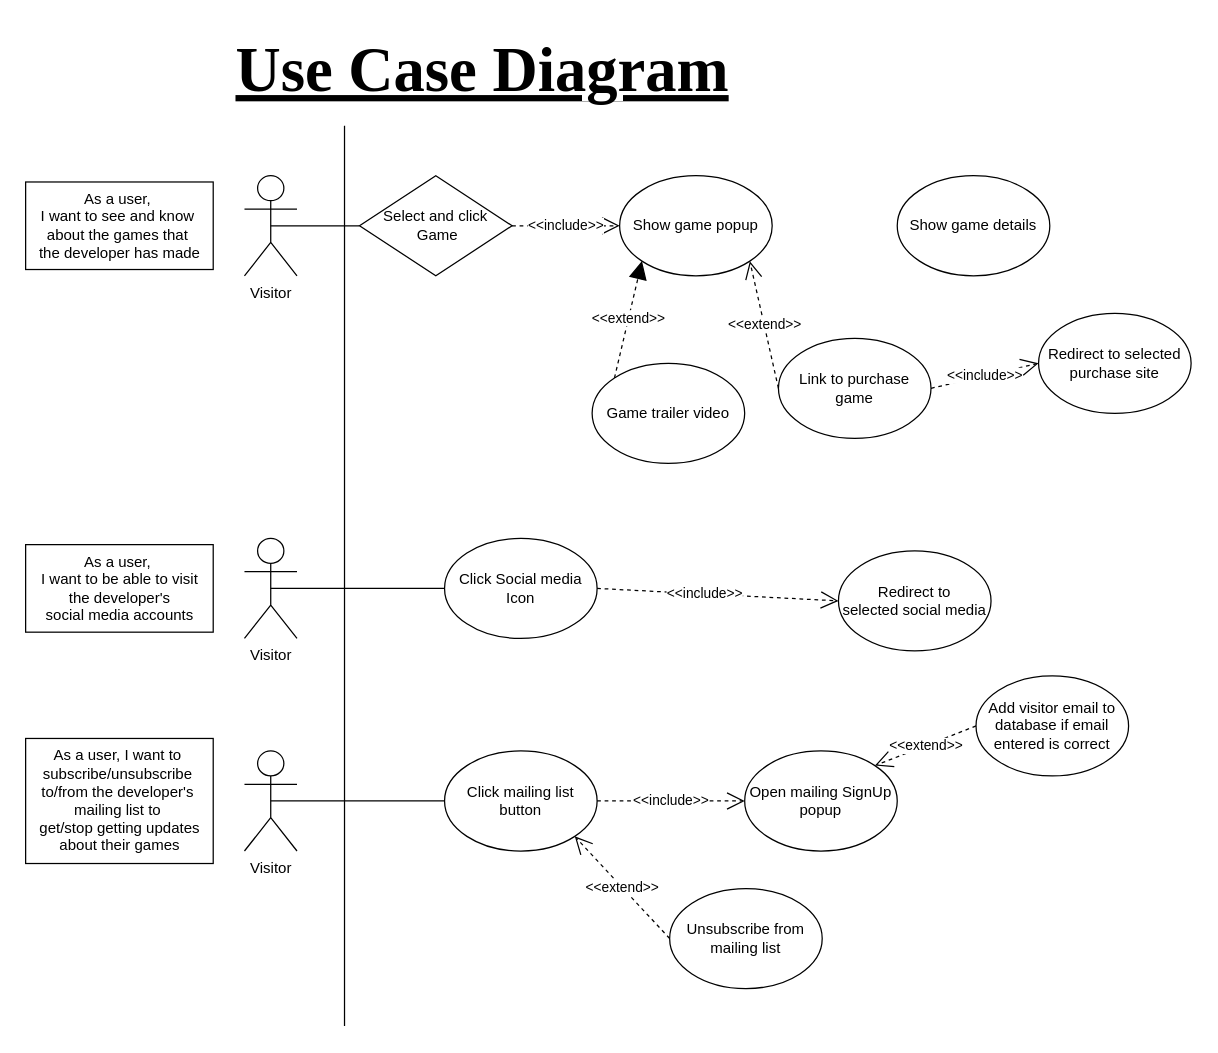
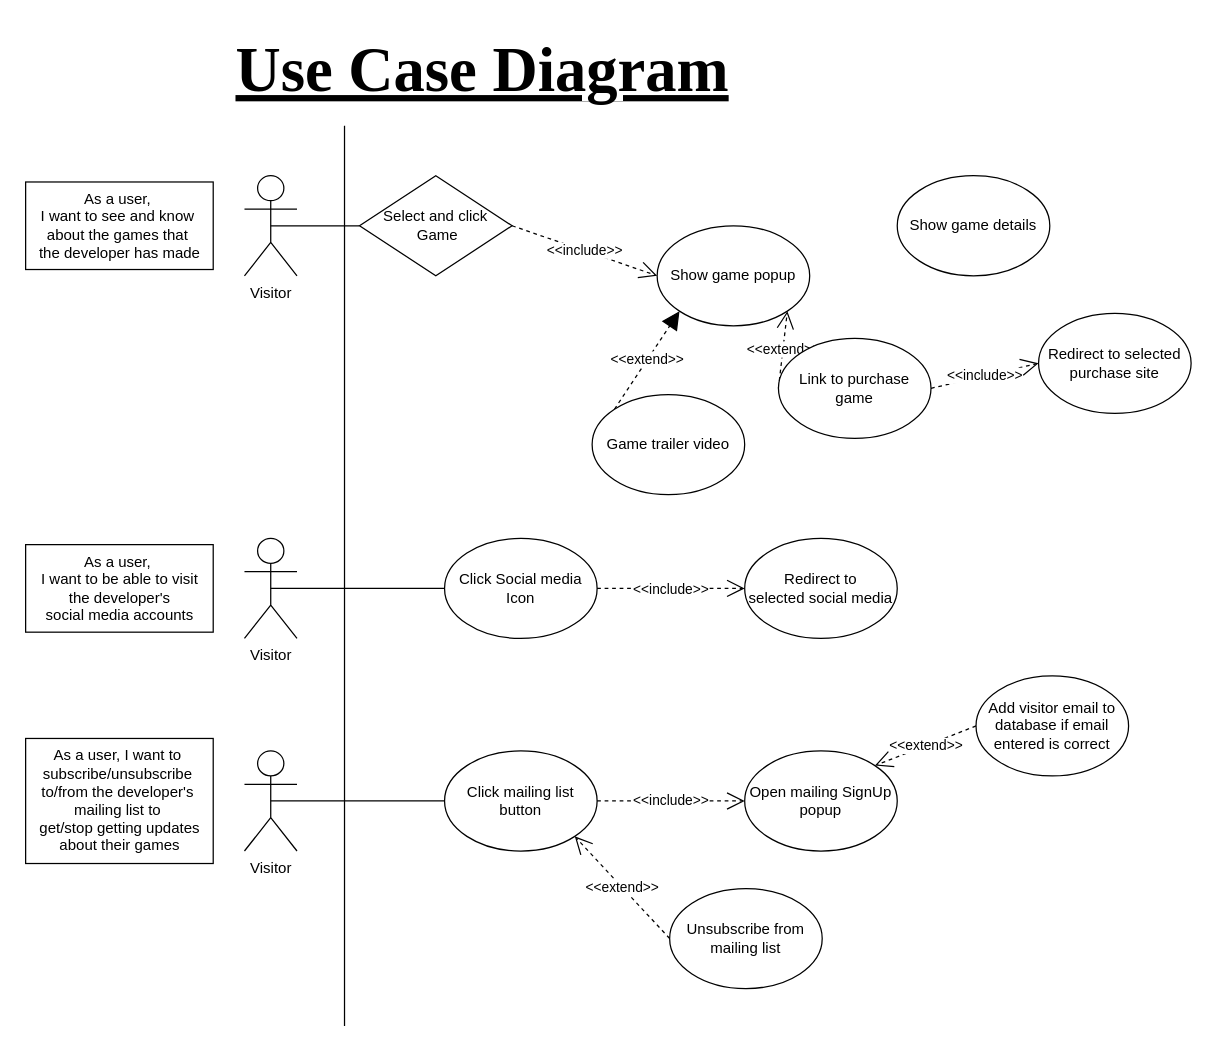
  <mxCell id="0" />
  <mxCell id="1" parent="0" />
  <mxCell id="2" value="Visitor" style="shape=umlActor;verticalLabelPosition=bottom;verticalAlign=top;html=1;outlineConnect=0;" parent="1" vertex="1"><mxGeometry x="195" y="140" width="42" height="80" as="geometry" /></mxCell>
  <mxCell id="3" value="" style="endArrow=none;html=1;rounded=0;" parent="1" edge="1"><mxGeometry width="50" height="50" relative="1" as="geometry"><mxPoint x="275" y="820" as="sourcePoint" /><mxPoint x="275" y="100" as="targetPoint" /></mxGeometry></mxCell>
  <mxCell id="4" value="Select and click&lt;div&gt;&amp;nbsp;Game&lt;/div&gt;" style="rhombus;whiteSpace=wrap;html=1;" parent="1" vertex="1"><mxGeometry x="287" y="140" width="122" height="80" as="geometry" /></mxCell>
  <mxCell id="5" value="" style="endArrow=none;html=1;rounded=0;exitX=0.5;exitY=0.5;exitDx=0;exitDy=0;exitPerimeter=0;entryX=0;entryY=0.5;entryDx=0;entryDy=0;" parent="1" source="2" target="4" edge="1"><mxGeometry width="50" height="50" relative="1" as="geometry"><mxPoint x="355" y="360" as="sourcePoint" /><mxPoint x="405" y="310" as="targetPoint" /></mxGeometry></mxCell>
  <mxCell id="6" value="&amp;lt;&amp;lt;include&amp;gt;&amp;gt;" style="endArrow=open;endSize=12;dashed=1;html=1;rounded=0;exitX=1;exitY=0.5;exitDx=0;exitDy=0;entryX=0;entryY=0.5;entryDx=0;entryDy=0;" parent="1" source="4" target="7" edge="1"><mxGeometry width="160" relative="1" as="geometry"><mxPoint x="409" y="180" as="sourcePoint" /><mxPoint x="525" y="150" as="targetPoint" /></mxGeometry></mxCell>
- <mxCell id="7" value="Show game popup" style="ellipse;whiteSpace=wrap;html=1;" parent="1" vertex="1"><mxGeometry x="495" y="140" width="122" height="80" as="geometry" /></mxCell>
+ <mxCell id="7" value="Show game popup" style="ellipse;whiteSpace=wrap;html=1;" parent="1" vertex="1"><mxGeometry x="525" y="180" width="122" height="80" as="geometry" /></mxCell>
  <mxCell id="8" value="&lt;font&gt;As a user,&amp;nbsp;&lt;/font&gt;&lt;div&gt;&lt;font&gt;I want to see and know&amp;nbsp;&lt;/font&gt;&lt;/div&gt;&lt;div&gt;&lt;font&gt;about&lt;/font&gt;&lt;font style=&quot;background-color: initial;&quot;&gt;&amp;nbsp;the games&amp;nbsp;&lt;/font&gt;&lt;span style=&quot;background-color: initial;&quot;&gt;that&amp;nbsp;&lt;/span&gt;&lt;/div&gt;&lt;div&gt;&lt;span style=&quot;background-color: initial;&quot;&gt;the developer&amp;nbsp;&lt;/span&gt;&lt;span style=&quot;background-color: initial;&quot;&gt;has made&lt;/span&gt;&lt;/div&gt;" style="text;html=1;align=center;verticalAlign=middle;resizable=0;points=[];autosize=1;strokeColor=default;fillColor=none;strokeWidth=1;perimeterSpacing=0;" parent="1" vertex="1"><mxGeometry x="20" y="145" width="150" height="70" as="geometry" /></mxCell>
  <mxCell id="9" value="Visitor" style="shape=umlActor;verticalLabelPosition=bottom;verticalAlign=top;html=1;outlineConnect=0;" parent="1" vertex="1"><mxGeometry x="195" y="430" width="42" height="80" as="geometry" /></mxCell>
  <mxCell id="10" value="Click Social media Icon" style="ellipse;whiteSpace=wrap;html=1;" parent="1" vertex="1"><mxGeometry x="355" y="430" width="122" height="80" as="geometry" /></mxCell>
  <mxCell id="11" value="" style="endArrow=none;html=1;rounded=0;exitX=0.5;exitY=0.5;exitDx=0;exitDy=0;exitPerimeter=0;entryX=0;entryY=0.5;entryDx=0;entryDy=0;" parent="1" source="9" target="10" edge="1"><mxGeometry width="50" height="50" relative="1" as="geometry"><mxPoint x="355" y="650" as="sourcePoint" /><mxPoint x="405" y="600" as="targetPoint" /></mxGeometry></mxCell>
  <mxCell id="12" value="" style="endArrow=open;endSize=12;dashed=1;html=1;rounded=0;exitX=1;exitY=0.5;exitDx=0;exitDy=0;entryX=0;entryY=0.5;entryDx=0;entryDy=0;" parent="1" source="10" target="14" edge="1"><mxGeometry x="-0.186" y="-120" width="160" relative="1" as="geometry"><mxPoint x="495" y="469.5" as="sourcePoint" /><mxPoint x="595" y="470" as="targetPoint" /><mxPoint x="1" as="offset" /></mxGeometry></mxCell>
  <mxCell id="13" value="&amp;lt;&amp;lt;include&amp;gt;&amp;gt;" style="edgeLabel;html=1;align=center;verticalAlign=middle;resizable=0;points=[];" parent="12" vertex="1" connectable="0"><mxGeometry x="-0.268" relative="1" as="geometry"><mxPoint x="15" as="offset" /></mxGeometry></mxCell>
- <mxCell id="14" value="Redirect to selected&amp;nbsp;&lt;span style=&quot;background-color: initial;&quot;&gt;social media&lt;/span&gt;" style="ellipse;whiteSpace=wrap;html=1;" parent="1" vertex="1"><mxGeometry x="670" y="440" width="122" height="80" as="geometry" /></mxCell>
+ <mxCell id="14" value="Redirect to selected&amp;nbsp;&lt;span style=&quot;background-color: initial;&quot;&gt;social media&lt;/span&gt;" style="ellipse;whiteSpace=wrap;html=1;" parent="1" vertex="1"><mxGeometry x="595" y="430" width="122" height="80" as="geometry" /></mxCell>
  <mxCell id="15" value="&lt;font&gt;As a user,&amp;nbsp;&lt;/font&gt;&lt;div&gt;&lt;font&gt;I want to be able to visit&lt;/font&gt;&lt;/div&gt;&lt;div&gt;&lt;font&gt;&amp;nbsp;the developer's&amp;nbsp;&lt;/font&gt;&lt;/div&gt;&lt;div&gt;&lt;font&gt;social media accounts&lt;br&gt;&lt;/font&gt;&lt;/div&gt;" style="text;html=1;align=center;verticalAlign=middle;resizable=0;points=[];autosize=1;strokeColor=default;fillColor=none;strokeWidth=1;perimeterSpacing=0;" parent="1" vertex="1"><mxGeometry x="20" y="435" width="150" height="70" as="geometry" /></mxCell>
  <mxCell id="16" value="Visitor" style="shape=umlActor;verticalLabelPosition=bottom;verticalAlign=top;html=1;outlineConnect=0;" parent="1" vertex="1"><mxGeometry x="195" y="600" width="42" height="80" as="geometry" /></mxCell>
  <mxCell id="17" value="Click mailing list button" style="ellipse;whiteSpace=wrap;html=1;" parent="1" vertex="1"><mxGeometry x="355" y="600" width="122" height="80" as="geometry" /></mxCell>
  <mxCell id="18" value="" style="endArrow=none;html=1;rounded=0;exitX=0.5;exitY=0.5;exitDx=0;exitDy=0;exitPerimeter=0;entryX=0;entryY=0.5;entryDx=0;entryDy=0;" parent="1" source="16" target="17" edge="1"><mxGeometry width="50" height="50" relative="1" as="geometry"><mxPoint x="355" y="820" as="sourcePoint" /><mxPoint x="405" y="770" as="targetPoint" /></mxGeometry></mxCell>
  <mxCell id="19" value="&amp;lt;&amp;lt;include&amp;gt;&amp;gt;" style="endArrow=open;endSize=12;dashed=1;html=1;rounded=0;exitX=1;exitY=0.5;exitDx=0;exitDy=0;entryX=0;entryY=0.5;entryDx=0;entryDy=0;" parent="1" source="17" target="20" edge="1"><mxGeometry width="160" relative="1" as="geometry"><mxPoint x="495" y="639.5" as="sourcePoint" /><mxPoint x="595" y="640" as="targetPoint" /></mxGeometry></mxCell>
  <mxCell id="20" value="Open mailing SignUp popup" style="ellipse;whiteSpace=wrap;html=1;" parent="1" vertex="1"><mxGeometry x="595" y="600" width="122" height="80" as="geometry" /></mxCell>
  <mxCell id="21" value="&lt;font&gt;As a user,&amp;nbsp;&lt;/font&gt;&lt;span style=&quot;background-color: initial;&quot;&gt;I want to&amp;nbsp;&lt;/span&gt;&lt;div&gt;&lt;font&gt;subscribe/unsubscribe&amp;nbsp;&lt;/font&gt;&lt;/div&gt;&lt;div&gt;&lt;font&gt;to/from the developer's&amp;nbsp;&lt;/font&gt;&lt;/div&gt;&lt;div&gt;&lt;font&gt;mailing list to&amp;nbsp;&lt;/font&gt;&lt;/div&gt;&lt;div&gt;&lt;font&gt;get/stop getting updates&lt;/font&gt;&lt;/div&gt;&lt;div&gt;&lt;font&gt;about their games&lt;/font&gt;&lt;/div&gt;" style="text;html=1;align=center;verticalAlign=middle;resizable=0;points=[];autosize=1;strokeColor=default;fillColor=none;strokeWidth=1;perimeterSpacing=0;" parent="1" vertex="1"><mxGeometry x="20" y="590" width="150" height="100" as="geometry" /></mxCell>
  <mxCell id="22" value="&amp;lt;&amp;lt;extend&amp;gt;&amp;gt;" style="endArrow=open;endSize=12;dashed=1;html=1;rounded=0;exitX=0;exitY=0.5;exitDx=0;exitDy=0;entryX=1;entryY=1;entryDx=0;entryDy=0;" parent="1" source="23" target="17" edge="1"><mxGeometry width="160" relative="1" as="geometry"><mxPoint x="535" y="710" as="sourcePoint" /><mxPoint x="475" y="700" as="targetPoint" /></mxGeometry></mxCell>
  <mxCell id="23" value="Unsubscribe from mailing list" style="ellipse;whiteSpace=wrap;html=1;" parent="1" vertex="1"><mxGeometry x="535" y="710" width="122" height="80" as="geometry" /></mxCell>
  <mxCell id="24" value="&amp;lt;&amp;lt;extend&amp;gt;&amp;gt;" style="endArrow=open;endSize=12;dashed=1;html=1;rounded=0;exitX=0;exitY=0.5;exitDx=0;exitDy=0;entryX=1;entryY=1;entryDx=0;entryDy=0;" parent="1" source="25" target="7" edge="1"><mxGeometry width="160" relative="1" as="geometry"><mxPoint x="657.22" y="283.48" as="sourcePoint" /><mxPoint x="605" y="230" as="targetPoint" /></mxGeometry></mxCell>
  <mxCell id="25" value="Link to purchase game" style="ellipse;whiteSpace=wrap;html=1;" parent="1" vertex="1"><mxGeometry x="622" y="270" width="122" height="80" as="geometry" /></mxCell>
  <mxCell id="26" value="&amp;lt;&amp;lt;include&amp;gt;&amp;gt;" style="endArrow=open;endSize=12;dashed=1;html=1;rounded=0;exitX=1;exitY=0.5;exitDx=0;exitDy=0;entryX=0;entryY=0.5;entryDx=0;entryDy=0;" parent="1" source="25" target="27" edge="1"><mxGeometry width="160" relative="1" as="geometry"><mxPoint x="844" y="550" as="sourcePoint" /><mxPoint x="962" y="550" as="targetPoint" /></mxGeometry></mxCell>
  <mxCell id="27" value="Redirect to selected p&lt;span style=&quot;background-color: initial;&quot;&gt;urchase site&lt;/span&gt;" style="ellipse;whiteSpace=wrap;html=1;" parent="1" vertex="1"><mxGeometry x="830" y="250" width="122" height="80" as="geometry" /></mxCell>
  <mxCell id="28" value="Show game details" style="ellipse;whiteSpace=wrap;html=1;" parent="1" vertex="1"><mxGeometry x="717" y="140" width="122" height="80" as="geometry" /></mxCell>
  <mxCell id="29" value="&amp;lt;&amp;lt;extend&amp;gt;&amp;gt;" style="endArrow=block;endSize=12;dashed=1;html=1;rounded=0;exitX=0;exitY=0;exitDx=0;exitDy=0;entryX=0;entryY=1;entryDx=0;entryDy=0;" parent="1" source="30" target="7" edge="1"><mxGeometry x="0.015" width="160" relative="1" as="geometry"><mxPoint x="571.22" y="394.48" as="sourcePoint" /><mxPoint x="735" y="320" as="targetPoint" /><mxPoint as="offset" /></mxGeometry></mxCell>
- <mxCell id="30" value="Game trailer video" style="ellipse;whiteSpace=wrap;html=1;" parent="1" vertex="1"><mxGeometry x="473" y="290" width="122" height="80" as="geometry" /></mxCell>
+ <mxCell id="30" value="Game trailer video" style="ellipse;whiteSpace=wrap;html=1;" parent="1" vertex="1"><mxGeometry x="473" y="315" width="122" height="80" as="geometry" /></mxCell>
  <mxCell id="31" value="&lt;font style=&quot;font-size: 50px;&quot; data-font-src=&quot;https://fonts.googleapis.com/css?family=Poppins&quot; face=&quot;Poppins&quot;&gt;&lt;u style=&quot;&quot;&gt;&lt;b style=&quot;&quot;&gt;Use Case Diagram&lt;/b&gt;&lt;/u&gt;&lt;/font&gt;" style="text;html=1;align=center;verticalAlign=middle;resizable=0;points=[];autosize=1;strokeColor=none;fillColor=none;horizontal=1;labelPosition=center;verticalLabelPosition=middle;labelBackgroundColor=none;labelBorderColor=none;textShadow=0;" vertex="1" parent="1"><mxGeometry x="140" y="20" width="490" height="70" as="geometry" /></mxCell>
  <mxCell id="32" value="Add visitor email to database if email entered is correct" style="ellipse;whiteSpace=wrap;html=1;" vertex="1" parent="1"><mxGeometry x="780" y="540" width="122" height="80" as="geometry" /></mxCell>
  <mxCell id="33" value="&amp;lt;&amp;lt;extend&amp;gt;&amp;gt;" style="endArrow=open;endSize=12;dashed=1;html=1;rounded=0;exitX=0;exitY=0.5;exitDx=0;exitDy=0;entryX=1;entryY=0;entryDx=0;entryDy=0;" edge="1" parent="1" source="32" target="20"><mxGeometry width="160" relative="1" as="geometry"><mxPoint x="775" y="760" as="sourcePoint" /><mxPoint x="699" y="678" as="targetPoint" /></mxGeometry></mxCell>
